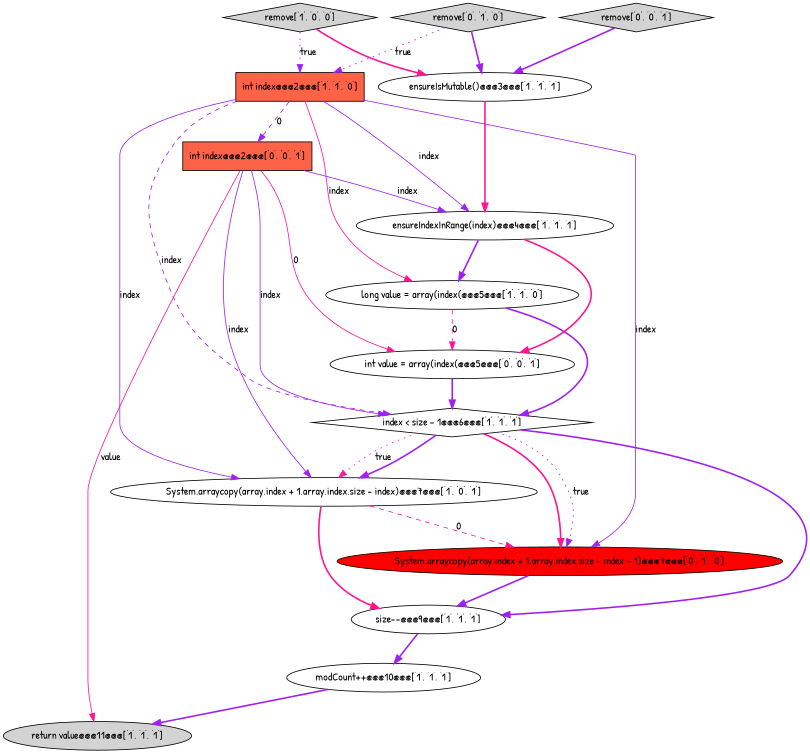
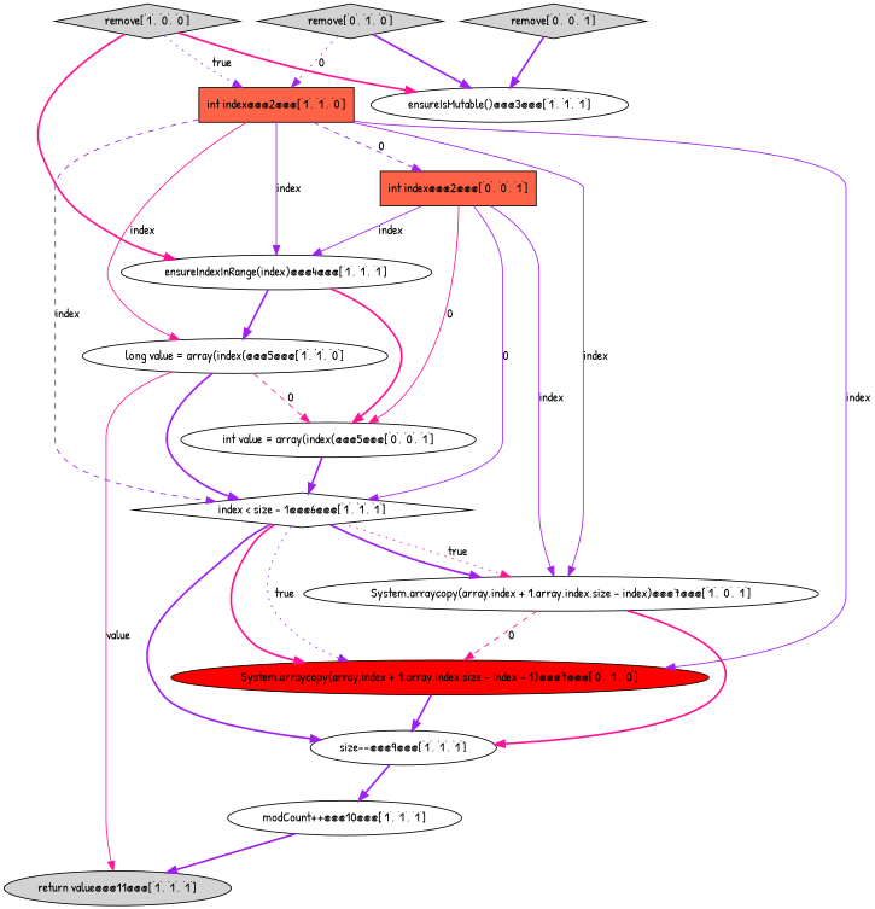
  digraph {
    fontname="Patrick Hand"
    node [fillcolor=white fontname="Patrick Hand" shape=ellipse style=filled]
    edge [color=purple fontname="Patrick Hand" style=bold]
    n1 [fillcolor=lightgray label="remove['1', '0', '0']" shape=diamond]
    n2 [fillcolor=tomato label="int index@@@2@@@['1', '1', '0']" shape=box]
    n3 [label="ensureIsMutable()@@@3@@@['1', '1', '1']"]
    n4 [label="index < size - 1@@@6@@@['1', '1', '1']" shape=diamond]
    n5 [fillcolor=red label="System.arraycopy(array,index + 1,array,index,size - index - 1)@@@7@@@['0', '1', '0']"]
    n6 [label="System.arraycopy(array,index + 1,array,index,size - index)@@@7@@@['1', '0', '1']"]
    n7 [label="long value = array(index(@@@5@@@['1', '1', '0']"]
    n8 [label="ensureIndexInRange(index)@@@4@@@['1', '1', '1']"]
    n9 [fillcolor=tomato label="int index@@@2@@@['0', '0', '1']" shape=box]
    n10 [label="size--@@@9@@@['1', '1', '1']"]
    n11 [label="modCount++@@@10@@@['1', '1', '1']"]
    n12 [fillcolor=lightgray label="return value@@@11@@@['1', '1', '1']"]
    n13 [fillcolor=lightgray label="remove['0', '1', '0']" shape=diamond]
    n14 [label="int value = array(index(@@@5@@@['0', '0', '1']"]
    n15 [fillcolor=lightgray label="remove['0', '0', '1']" shape=diamond]
    n1 -> n2 [label=true style=dotted]
    n1 -> n3 [color=deeppink]
    n2 -> n4 [label=index style=dashed]
    n2 -> n5 [label=index style=solid]
    n2 -> n6 [label=index style=solid]
    n2 -> n7 [color=deeppink label=index style=solid]
    n2 -> n8 [label=index style=solid]
    n2 -> n9 [label=0 style=dashed]
-   n3 -> n8 [color=deeppink]
+   n1 -> n8 [color=deeppink]
    n4 -> n5 [color=deeppink]
    n4 -> n5 [label=true style=dotted]
    n4 -> n6 [color=deeppink label=true style=dotted]
    n4 -> n6
    n4 -> n10
    n5 -> n10
    n6 -> n5 [color=deeppink label=0 style=dashed]
    n6 -> n10 [color=deeppink]
    n7 -> n4
-   n9 -> n12 [color=deeppink label=value style=solid]
+   n7 -> n12 [color=deeppink label=value style=solid]
    n7 -> n14 [color=deeppink label=0 style=dashed]
    n8 -> n7
    n8 -> n14 [color=deeppink]
-   n9 -> n4 [label=index style=solid]
+   n9 -> n4 [label=0 style=solid]
    n9 -> n6 [label=index style=solid]
    n9 -> n8 [label=index style=solid]
    n9 -> n14 [color=deeppink label=0 style=solid]
    n10 -> n11
    n11 -> n12
-   n13 -> n2 [label=true style=dotted]
+   n13 -> n2 [label=0 style=dotted]
    n13 -> n3
    n14 -> n4
    n15 -> n3
  }
